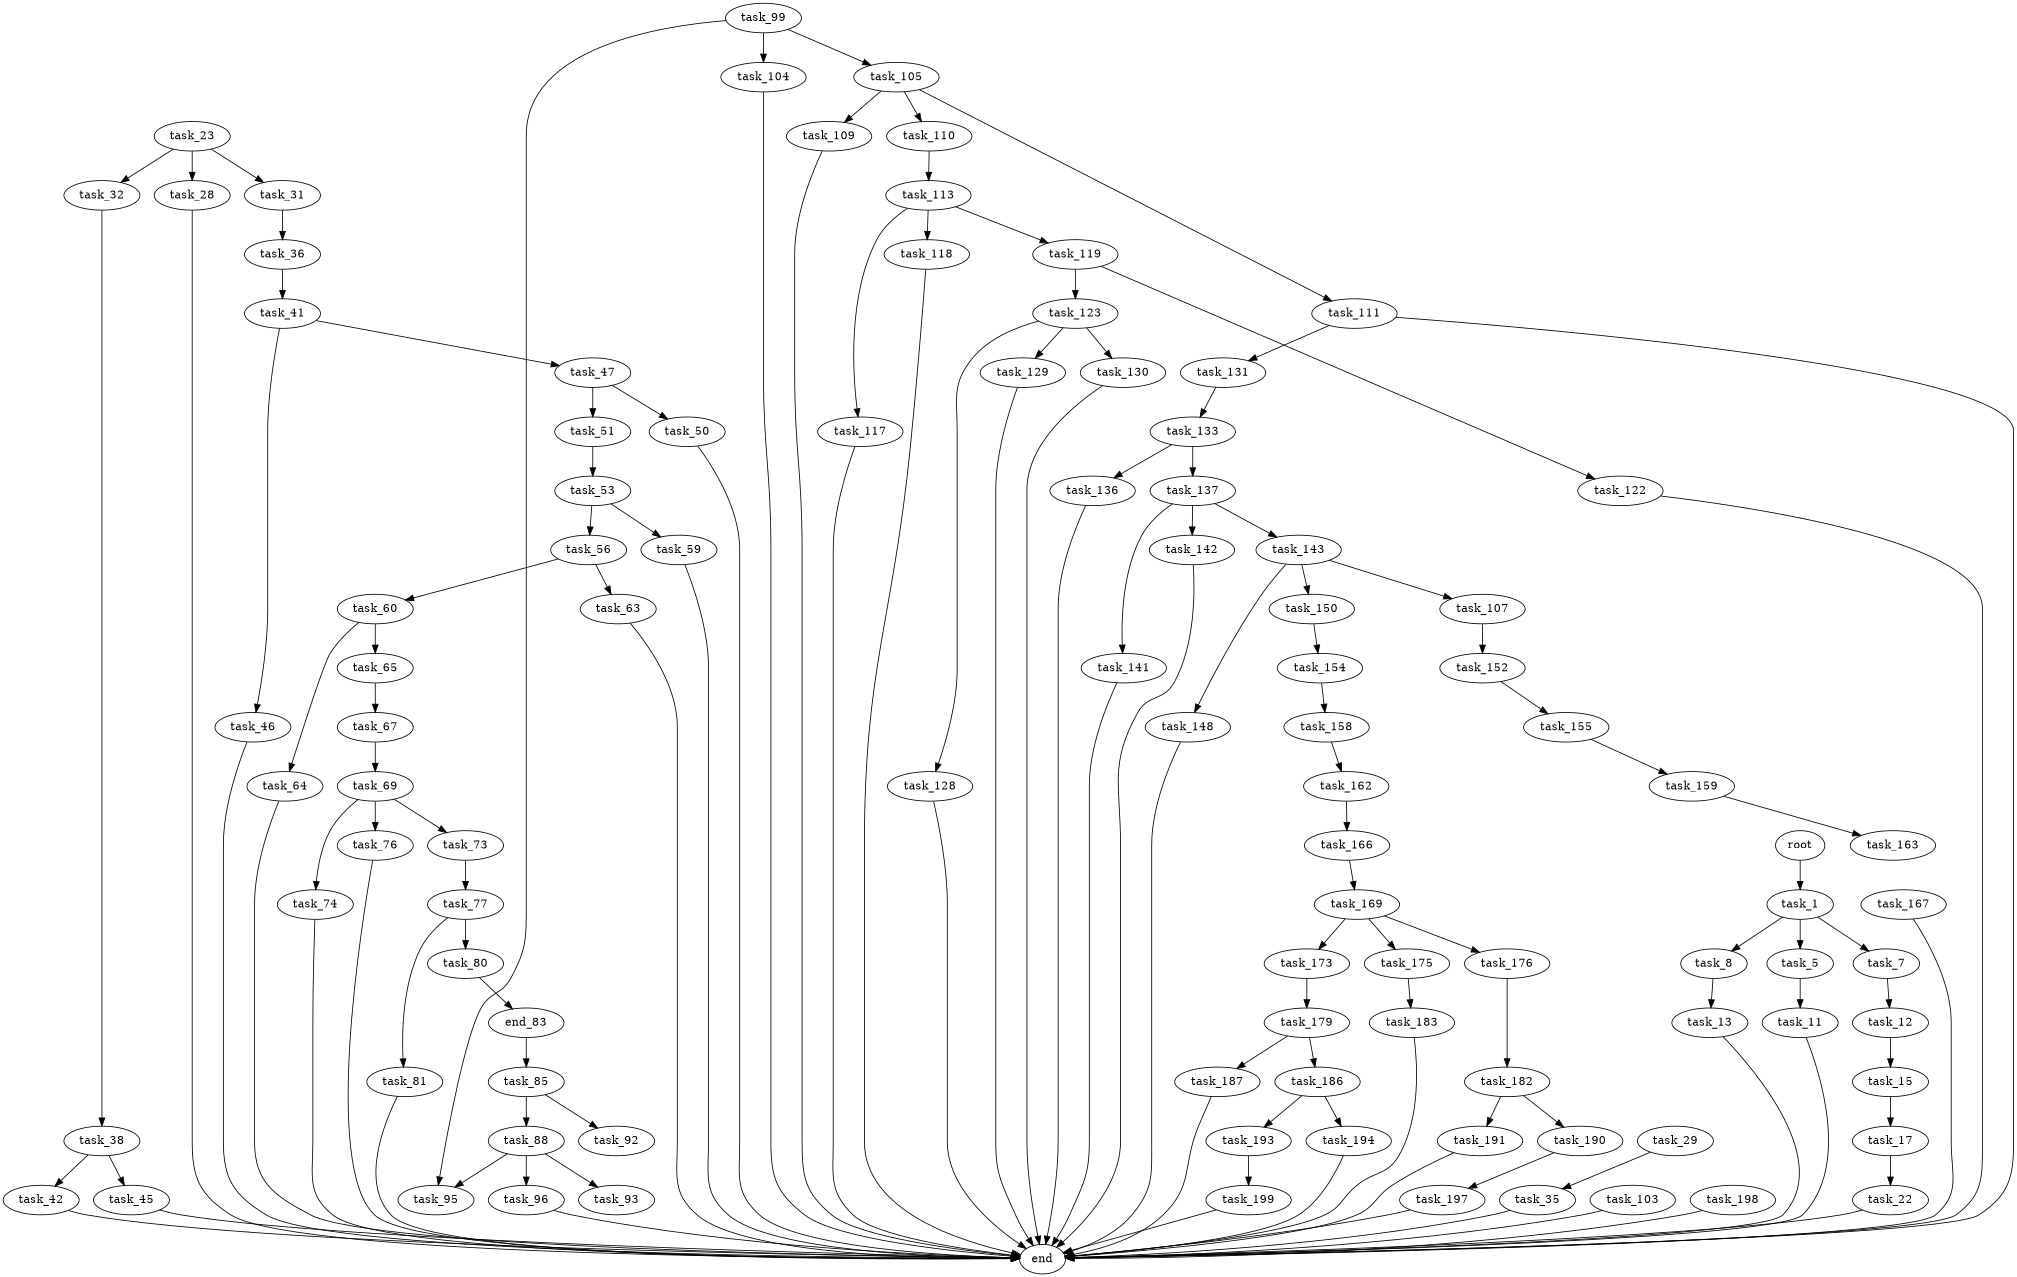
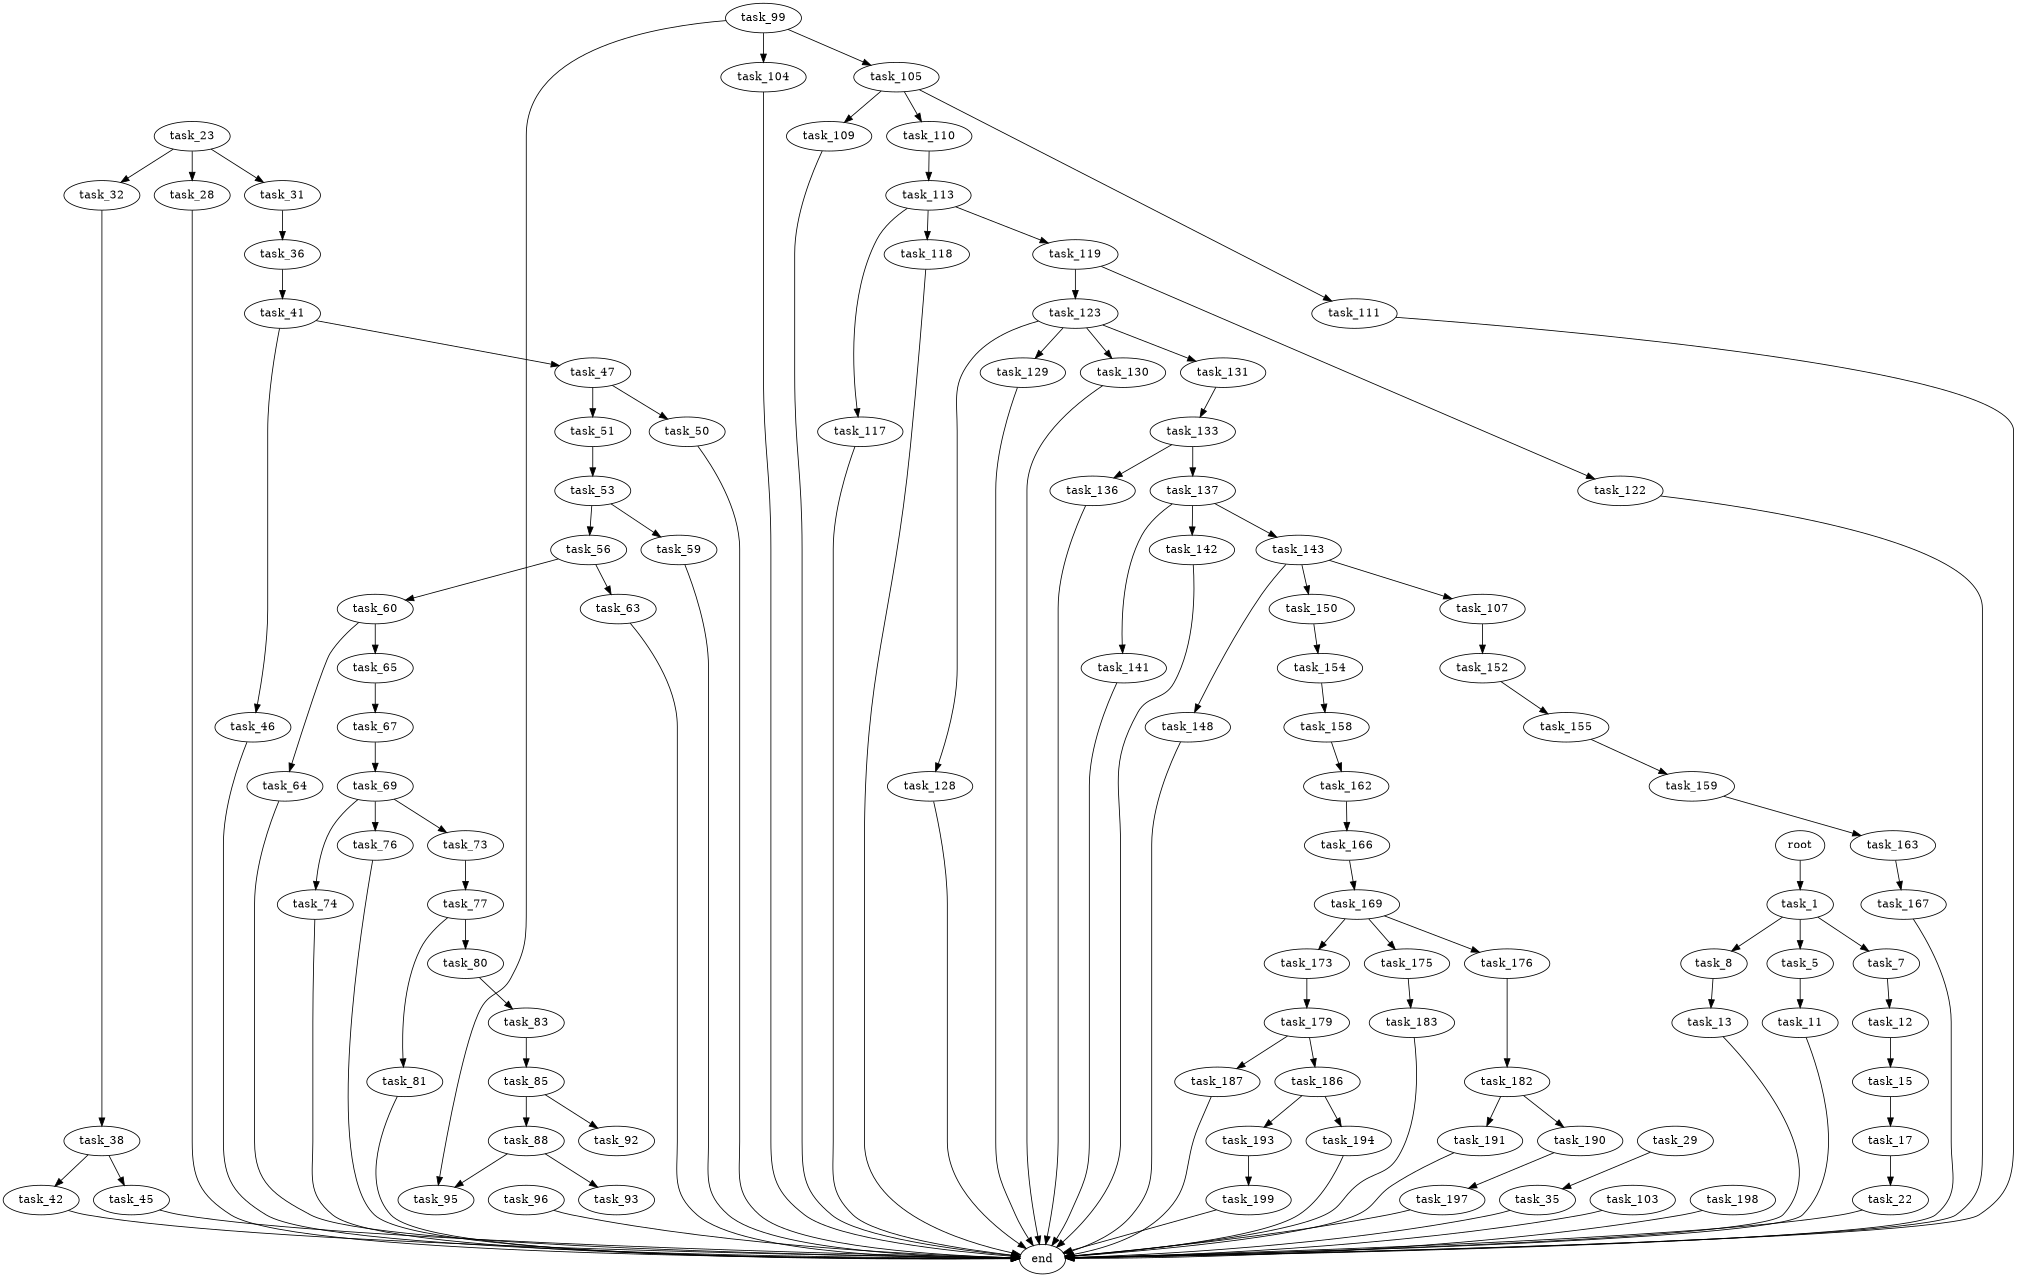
  digraph {
    root
    task_1
    task_5
    task_7
    task_8
    task_11
    task_12
    task_13
    end
    task_15
    task_17
    task_22
    task_23
    task_28
    task_31
    task_32
    task_29
    task_35
    task_36
    task_38
    task_41
    task_42
    task_45
    task_46
    task_47
    task_50
    task_51
    task_53
    task_56
    task_59
    task_60
    task_63
    task_64
    task_65
    task_67
    task_69
    task_73
    task_74
    task_76
    task_77
    task_80
    task_81
-   task_83 [label=end_83]
+   task_83
    task_85
    task_88
    task_92
    task_93
    task_95
    task_96
    task_99
    task_104
    task_105
    task_103
    task_109
    task_110
    task_111
    task_113
    task_117
    task_118
    task_119
    task_122
    task_123
    task_128
    task_129
    task_130
    task_131
    task_133
    task_136
    task_137
    task_141
    task_142
    task_143
    n73 [label=task_107]
    task_148
    task_150
    task_152
    task_154
    task_155
    task_158
    task_159
    task_162
    task_163
    task_166
    task_167
    task_169
    task_173
    task_175
    task_176
    task_179
    task_183
    task_182
    task_186
    task_187
    task_190
    task_191
    task_193
    task_194
    task_197
    task_199
    task_198
    root -> task_1
    task_1 -> task_5
    task_1 -> task_7
    task_1 -> task_8
    task_5 -> task_11
    task_7 -> task_12
    task_8 -> task_13
    task_11 -> end
    task_12 -> task_15
    task_13 -> end
    task_15 -> task_17
    task_17 -> task_22
    task_22 -> end
    task_23 -> task_28
    task_23 -> task_31
    task_23 -> task_32
    task_28 -> end
    task_31 -> task_36
    task_32 -> task_38
    task_29 -> task_35
    task_35 -> end
    task_36 -> task_41
    task_38 -> task_42
    task_38 -> task_45
    task_41 -> task_46
    task_41 -> task_47
    task_42 -> end
    task_45 -> end
    task_46 -> end
    task_47 -> task_50
    task_47 -> task_51
    task_50 -> end
    task_51 -> task_53
    task_53 -> task_56
    task_53 -> task_59
    task_56 -> task_60
    task_56 -> task_63
    task_59 -> end
    task_60 -> task_64
    task_60 -> task_65
    task_63 -> end
    task_64 -> end
    task_65 -> task_67
    task_67 -> task_69
    task_69 -> task_73
    task_69 -> task_74
    task_69 -> task_76
    task_73 -> task_77
    task_74 -> end
    task_76 -> end
    task_77 -> task_80
    task_77 -> task_81
    task_80 -> task_83
    task_81 -> end
    task_83 -> task_85
    task_85 -> task_88
    task_85 -> task_92
    task_88 -> task_93
    task_88 -> task_95
-   task_88 -> task_96
    task_96 -> end
    task_99 -> task_95
    task_99 -> task_104
    task_99 -> task_105
    task_104 -> end
    task_105 -> task_109
    task_105 -> task_110
    task_105 -> task_111
    task_103 -> end
    task_109 -> end
    task_110 -> task_113
    task_111 -> end
    task_113 -> task_117
    task_113 -> task_118
    task_113 -> task_119
    task_117 -> end
    task_118 -> end
    task_119 -> task_122
    task_119 -> task_123
    task_122 -> end
    task_123 -> task_128
    task_123 -> task_129
    task_123 -> task_130
-   task_111 -> task_131
+   task_123 -> task_131
    task_128 -> end
    task_129 -> end
    task_130 -> end
    task_131 -> task_133
    task_133 -> task_136
    task_133 -> task_137
    task_136 -> end
    task_137 -> task_141
    task_137 -> task_142
    task_137 -> task_143
    task_141 -> end
    task_142 -> end
    task_143 -> n73
    task_143 -> task_148
    task_143 -> task_150
    n73 -> task_152
    task_148 -> end
    task_150 -> task_154
    task_152 -> task_155
    task_154 -> task_158
    task_155 -> task_159
    task_158 -> task_162
    task_159 -> task_163
    task_162 -> task_166
+   task_163 -> task_167
    task_166 -> task_169
    task_167 -> end
    task_169 -> task_173
    task_169 -> task_175
    task_169 -> task_176
    task_173 -> task_179
    task_175 -> task_183
    task_176 -> task_182
    task_179 -> task_186
    task_179 -> task_187
    task_183 -> end
    task_182 -> task_190
    task_182 -> task_191
    task_186 -> task_193
    task_186 -> task_194
    task_187 -> end
    task_190 -> task_197
    task_191 -> end
    task_193 -> task_199
    task_194 -> end
    task_197 -> end
    task_199 -> end
    task_198 -> end
  }
